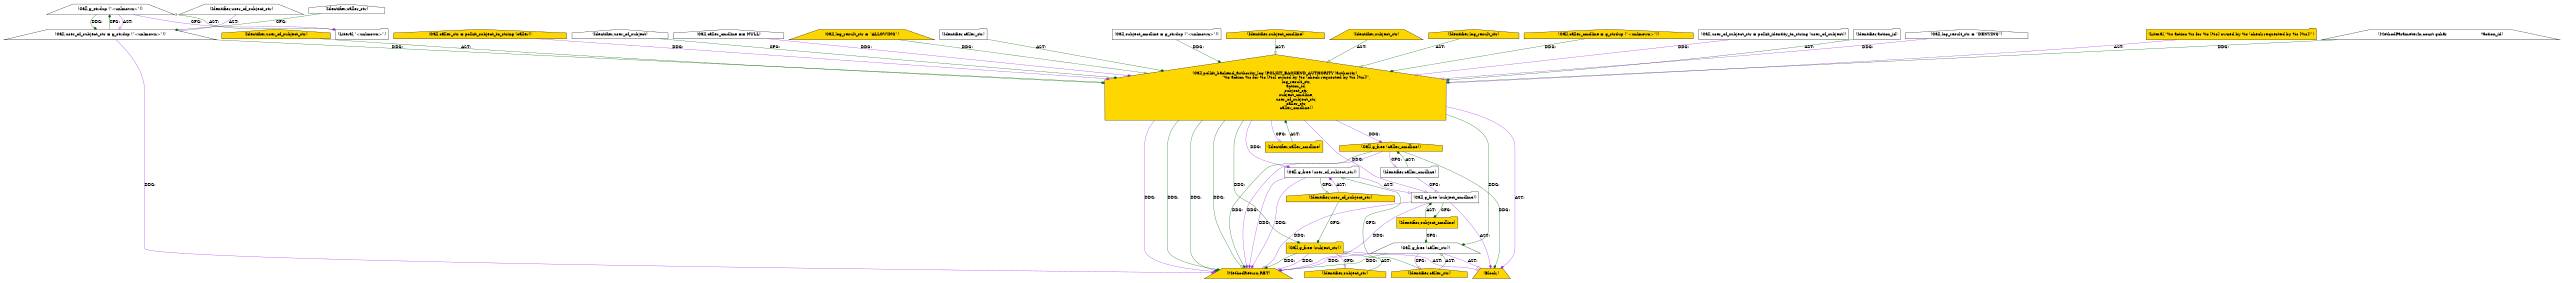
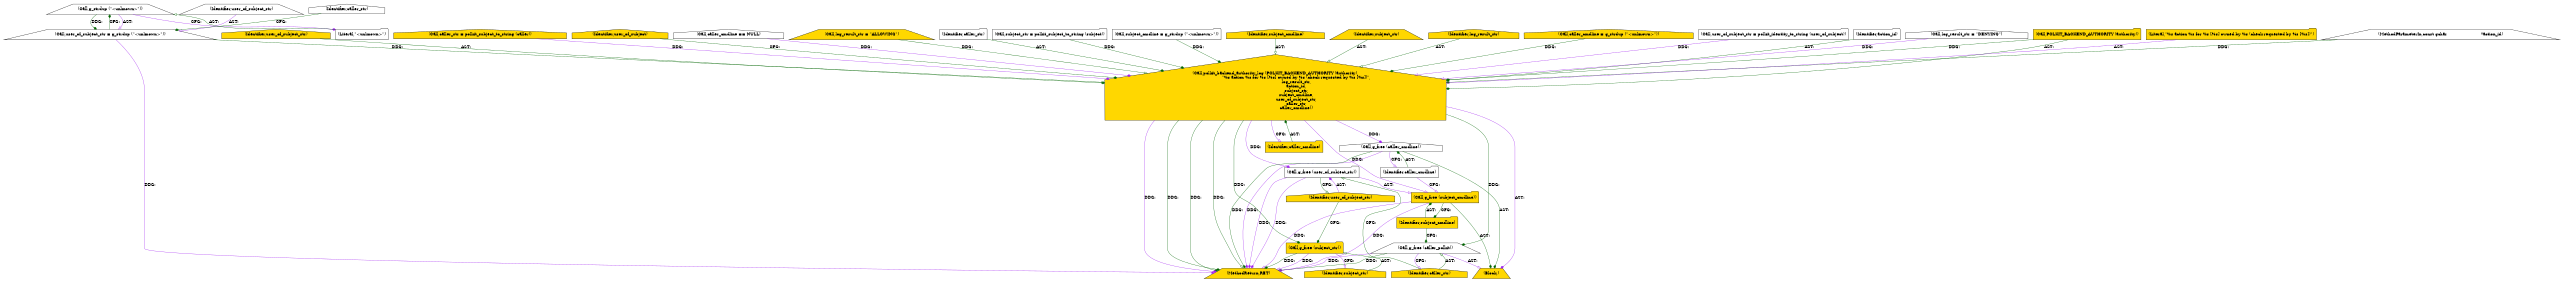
  digraph {
    node [fillcolor=white shape=folder style=filled]
    edge [arrowhead=diamond color=darkgreen]
    n1 [label="(Call,g_strdup (\"<unknown>\"))" shape=trapezium]
    n2 [label="(Call,user_of_subject_str = g_strdup (\"<unknown>\"))" shape=trapezium]
    n3 [label="(Literal,\"<unknown>\")"]
    n4 [fillcolor=gold label="(Call,polkit_backend_authority_log (POLKIT_BACKEND_AUTHORITY (authority),\n                                \"%s action %s for %s [%s] owned by %s (check requested by %s [%s])\",\n                                log_result_str,\n                                action_id,\n                                subject_str,\n                                subject_cmdline,\n                                user_of_subject_str,\n                                caller_str,\n                                caller_cmdline))" shape=house]
    n5 [fillcolor=gold label="(MethodReturn,RET)" shape=trapezium]
    n6 [fillcolor=gold label="(Call,g_free (subject_str))"]
    n7 [label="(Call,g_free (user_of_subject_str))"]
-   n8 [label="(Call,g_free (caller_str))" shape=trapezium]
-   n9 [label="(Call,g_free (subject_cmdline))"]
-   n10 [fillcolor=gold label="(Call,g_free (caller_cmdline))" shape=house]
+   n8 [label="(Call,g_free (caller_polkit))" shape=trapezium]
+   n9 [fillcolor=gold label="(Call,g_free (subject_cmdline))"]
+   n10 [label="(Call,g_free (caller_cmdline))" shape=house]
    n11 [fillcolor=gold label="(Identifier,caller_cmdline)"]
    n12 [fillcolor=gold label="(Block,)" shape=trapezium]
    n13 [fillcolor=gold label="(Identifier,subject_str)" shape=house]
    n14 [fillcolor=gold label="(Identifier,user_of_subject_str)" shape=house]
    n15 [fillcolor=gold label="(Identifier,caller_str)" shape=house]
    n16 [fillcolor=gold label="(Identifier,subject_cmdline)"]
    n17 [label="(Identifier,caller_cmdline)"]
    n18 [label="(MethodParameterIn,const gchar                          *action_id)" shape=trapezium]
    n19 [fillcolor=gold label="(Identifier,user_of_subject_str)" shape=house]
    n20 [label="(Identifier,user_of_subject_str)" shape=trapezium]
    n21 [fillcolor=gold label="(Call,caller_str = polkit_subject_to_string (caller))" shape=house]
-   n22 [label="(Identifier,user_of_subject)" shape=house]
+   n22 [fillcolor=gold label="(Identifier,user_of_subject)" shape=house]
    n23 [label="(Call,caller_cmdline == NULL)" shape=house]
    n24 [fillcolor=gold label="(Call,log_result_str = \"ALLOWING\")" shape=trapezium]
    n25 [label="(Identifier,caller_str)"]
+   n26 [label="(Call,subject_str = polkit_subject_to_string (subject))"]
    n27 [label="(Call,subject_cmdline = g_strdup (\"<unknown>\"))"]
    n28 [fillcolor=gold label="(Identifier,subject_cmdline)" shape=house]
    n29 [fillcolor=gold label="(Identifier,subject_str)" shape=trapezium]
    n30 [label="(Identifier,caller_str)" shape=house]
    n31 [fillcolor=gold label="(Identifier,log_result_str)" shape=house]
    n32 [fillcolor=gold label="(Call,caller_cmdline = g_strdup (\"<unknown>\"))" shape=house]
    n33 [label="(Call,user_of_subject_str = polkit_identity_to_string (user_of_subject))"]
    n34 [label="(Identifier,action_id)"]
    n35 [label="(Call,log_result_str = \"DENYING\")" shape=house]
+   n36 [fillcolor=gold label="(Call,POLKIT_BACKEND_AUTHORITY (authority))"]
    n37 [fillcolor=gold label="(Literal,\"%s action %s for %s [%s] owned by %s (check requested by %s [%s])\")"]
    n1 -> n2 [arrowhead=onormal color=purple label="AST: "]
    n1 -> n2 [label="DDG: "]
    n1 -> n3 [color=purple label="CFG: "]
    n2 -> n1 [label="CFG: "]
    n2 -> n4 [arrowhead=onormal label="DDG: "]
    n2 -> n5 [color=purple label="DDG: "]
    n3 -> n1 [arrowhead=onormal label="AST: "]
    n4 -> n5 [label="DDG: "]
    n4 -> n5 [arrowhead=onormal label="DDG: "]
    n4 -> n5 [label="DDG: "]
    n4 -> n5 [color=purple label="DDG: "]
    n4 -> n6 [label="DDG: "]
    n4 -> n7 [color=purple label="DDG: "]
    n4 -> n8 [label="DDG: "]
    n4 -> n9 [arrowhead=onormal color=purple label="DDG: "]
    n4 -> n10 [color=purple label="DDG: "]
    n4 -> n11 [arrowhead=onormal color=purple label="CFG: "]
    n4 -> n12 [color=purple label="AST: "]
    n6 -> n5 [label="DDG: "]
    n6 -> n5 [arrowhead=onormal color=purple label="DDG: "]
-   n6 -> n12 [arrowhead=onormal color=purple label="AST: "]
    n6 -> n13 [arrowhead=onormal color=purple label="CFG: "]
    n7 -> n5 [color=purple label="DDG: "]
    n7 -> n5 [color=purple label="DDG: "]
    n7 -> n9 [arrowhead=onormal color=purple label="AST: "]
    n7 -> n14 [arrowhead=onormal label="CFG: "]
    n8 -> n5 [color=purple label="DDG: "]
    n8 -> n5 [arrowhead=onormal label="DDG: "]
    n8 -> n12 [arrowhead=onormal color=purple label="AST: "]
    n8 -> n15 [arrowhead=onormal color=purple label="CFG: "]
    n9 -> n5 [arrowhead=onormal color=purple label="DDG: "]
    n9 -> n5 [arrowhead=onormal color=purple label="DDG: "]
-   n9 -> n12 [color=purple label="AST: "]
+   n9 -> n12 [label="AST: "]
    n9 -> n16 [label="CFG: "]
    n10 -> n5 [color=purple label="DDG: "]
    n10 -> n5 [label="DDG: "]
-   n10 -> n12 [label="DDG: "]
+   n10 -> n12 [label="AST: "]
    n10 -> n17 [arrowhead=onormal color=purple label="CFG: "]
    n11 -> n4 [label="AST: "]
    n13 -> n6 [arrowhead=onormal label="AST: "]
    n14 -> n6 [label="CFG: "]
    n14 -> n7 [color=purple label="AST: "]
    n15 -> n7 [arrowhead=onormal label="CFG: "]
    n15 -> n8 [arrowhead=onormal label="AST: "]
    n16 -> n8 [label="CFG: "]
    n16 -> n9 [label="AST: "]
    n17 -> n9 [arrowhead=onormal color=purple label="CFG: "]
    n17 -> n10 [label="AST: "]
    n18 -> n4 [label="DDG: "]
    n19 -> n4 [label="AST: "]
    n20 -> n2 [arrowhead=onormal color=purple label="AST: "]
    n21 -> n4 [color=purple label="DDG: "]
    n22 -> n4 [label="CFG: "]
    n23 -> n4 [color=purple label="DDG: "]
    n24 -> n4 [arrowhead=onormal label="DDG: "]
    n25 -> n4 [label="AST: "]
+   n26 -> n4 [label="DDG: "]
    n27 -> n4 [label="DDG: "]
    n28 -> n4 [arrowhead=onormal label="AST: "]
    n29 -> n4 [arrowhead=onormal label="AST: "]
    n30 -> n2 [label="CFG: "]
    n31 -> n4 [arrowhead=onormal label="AST: "]
    n32 -> n4 [label="DDG: "]
    n33 -> n4 [arrowhead=onormal color=purple label="DDG: "]
    n34 -> n4 [label="AST: "]
    n35 -> n4 [arrowhead=onormal color=purple label="DDG: "]
+   n36 -> n4 [label="AST: "]
+   n36 -> n4 [label="DDG: "]
    n37 -> n4 [arrowhead=onormal color=purple label="AST: "]
  }
